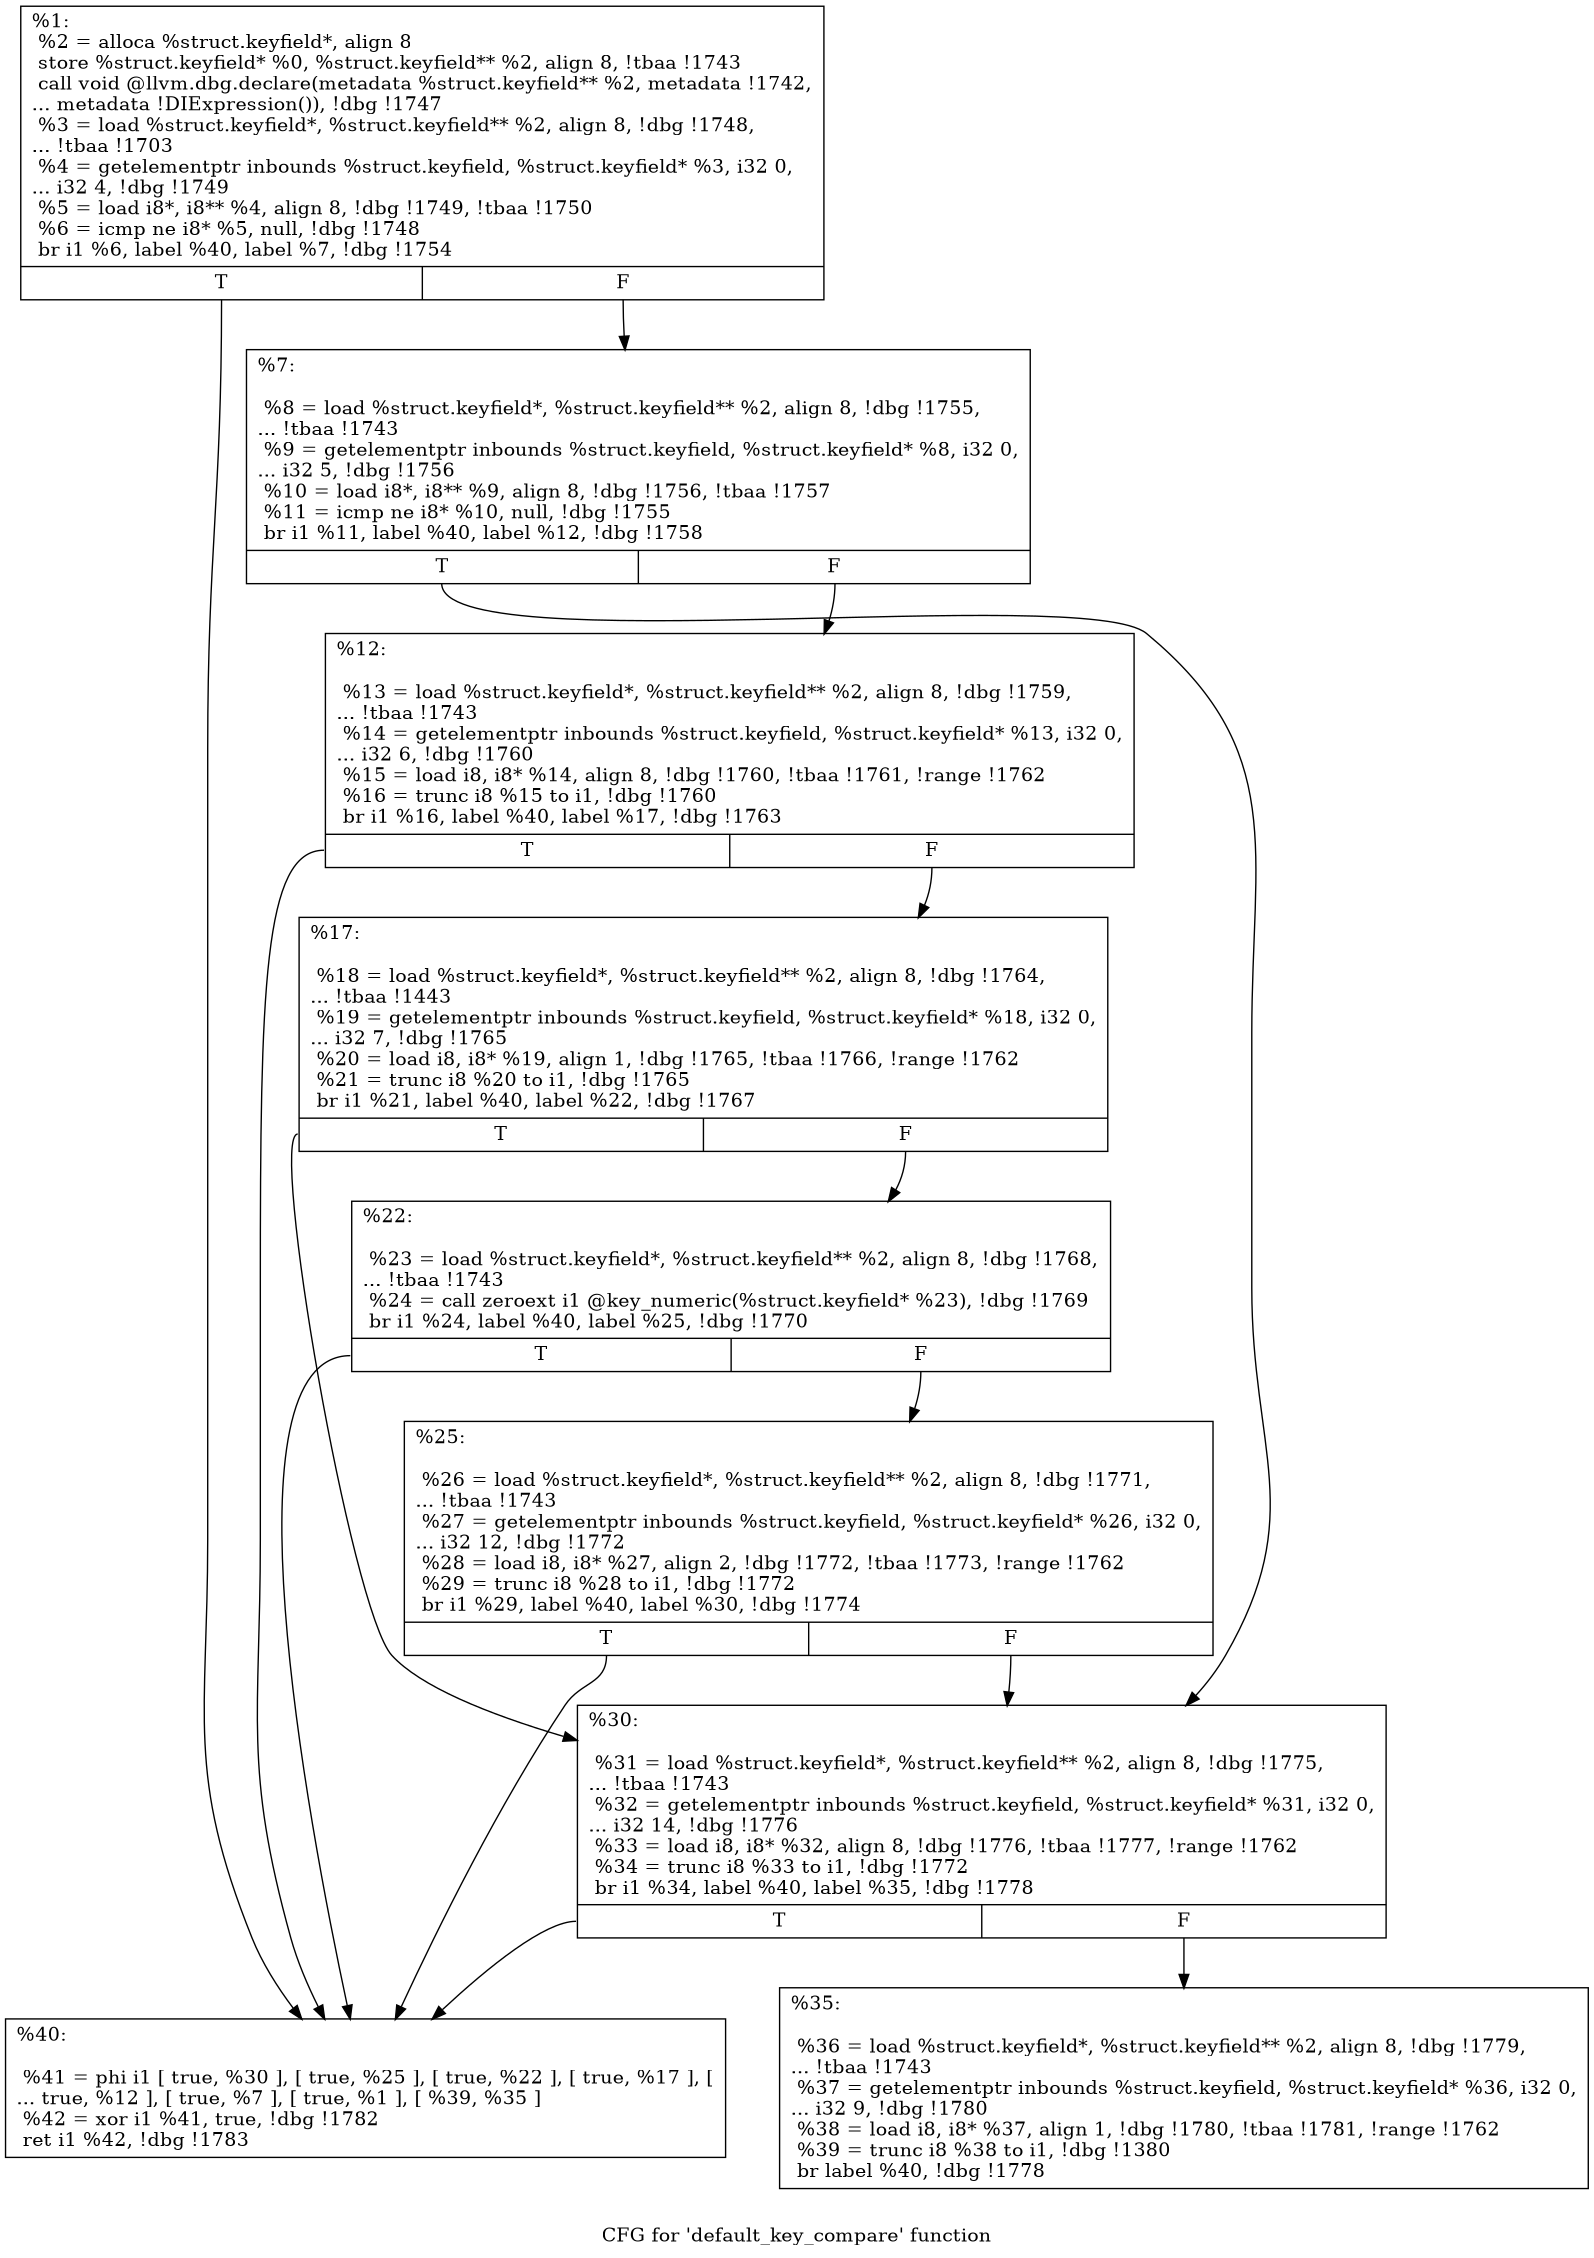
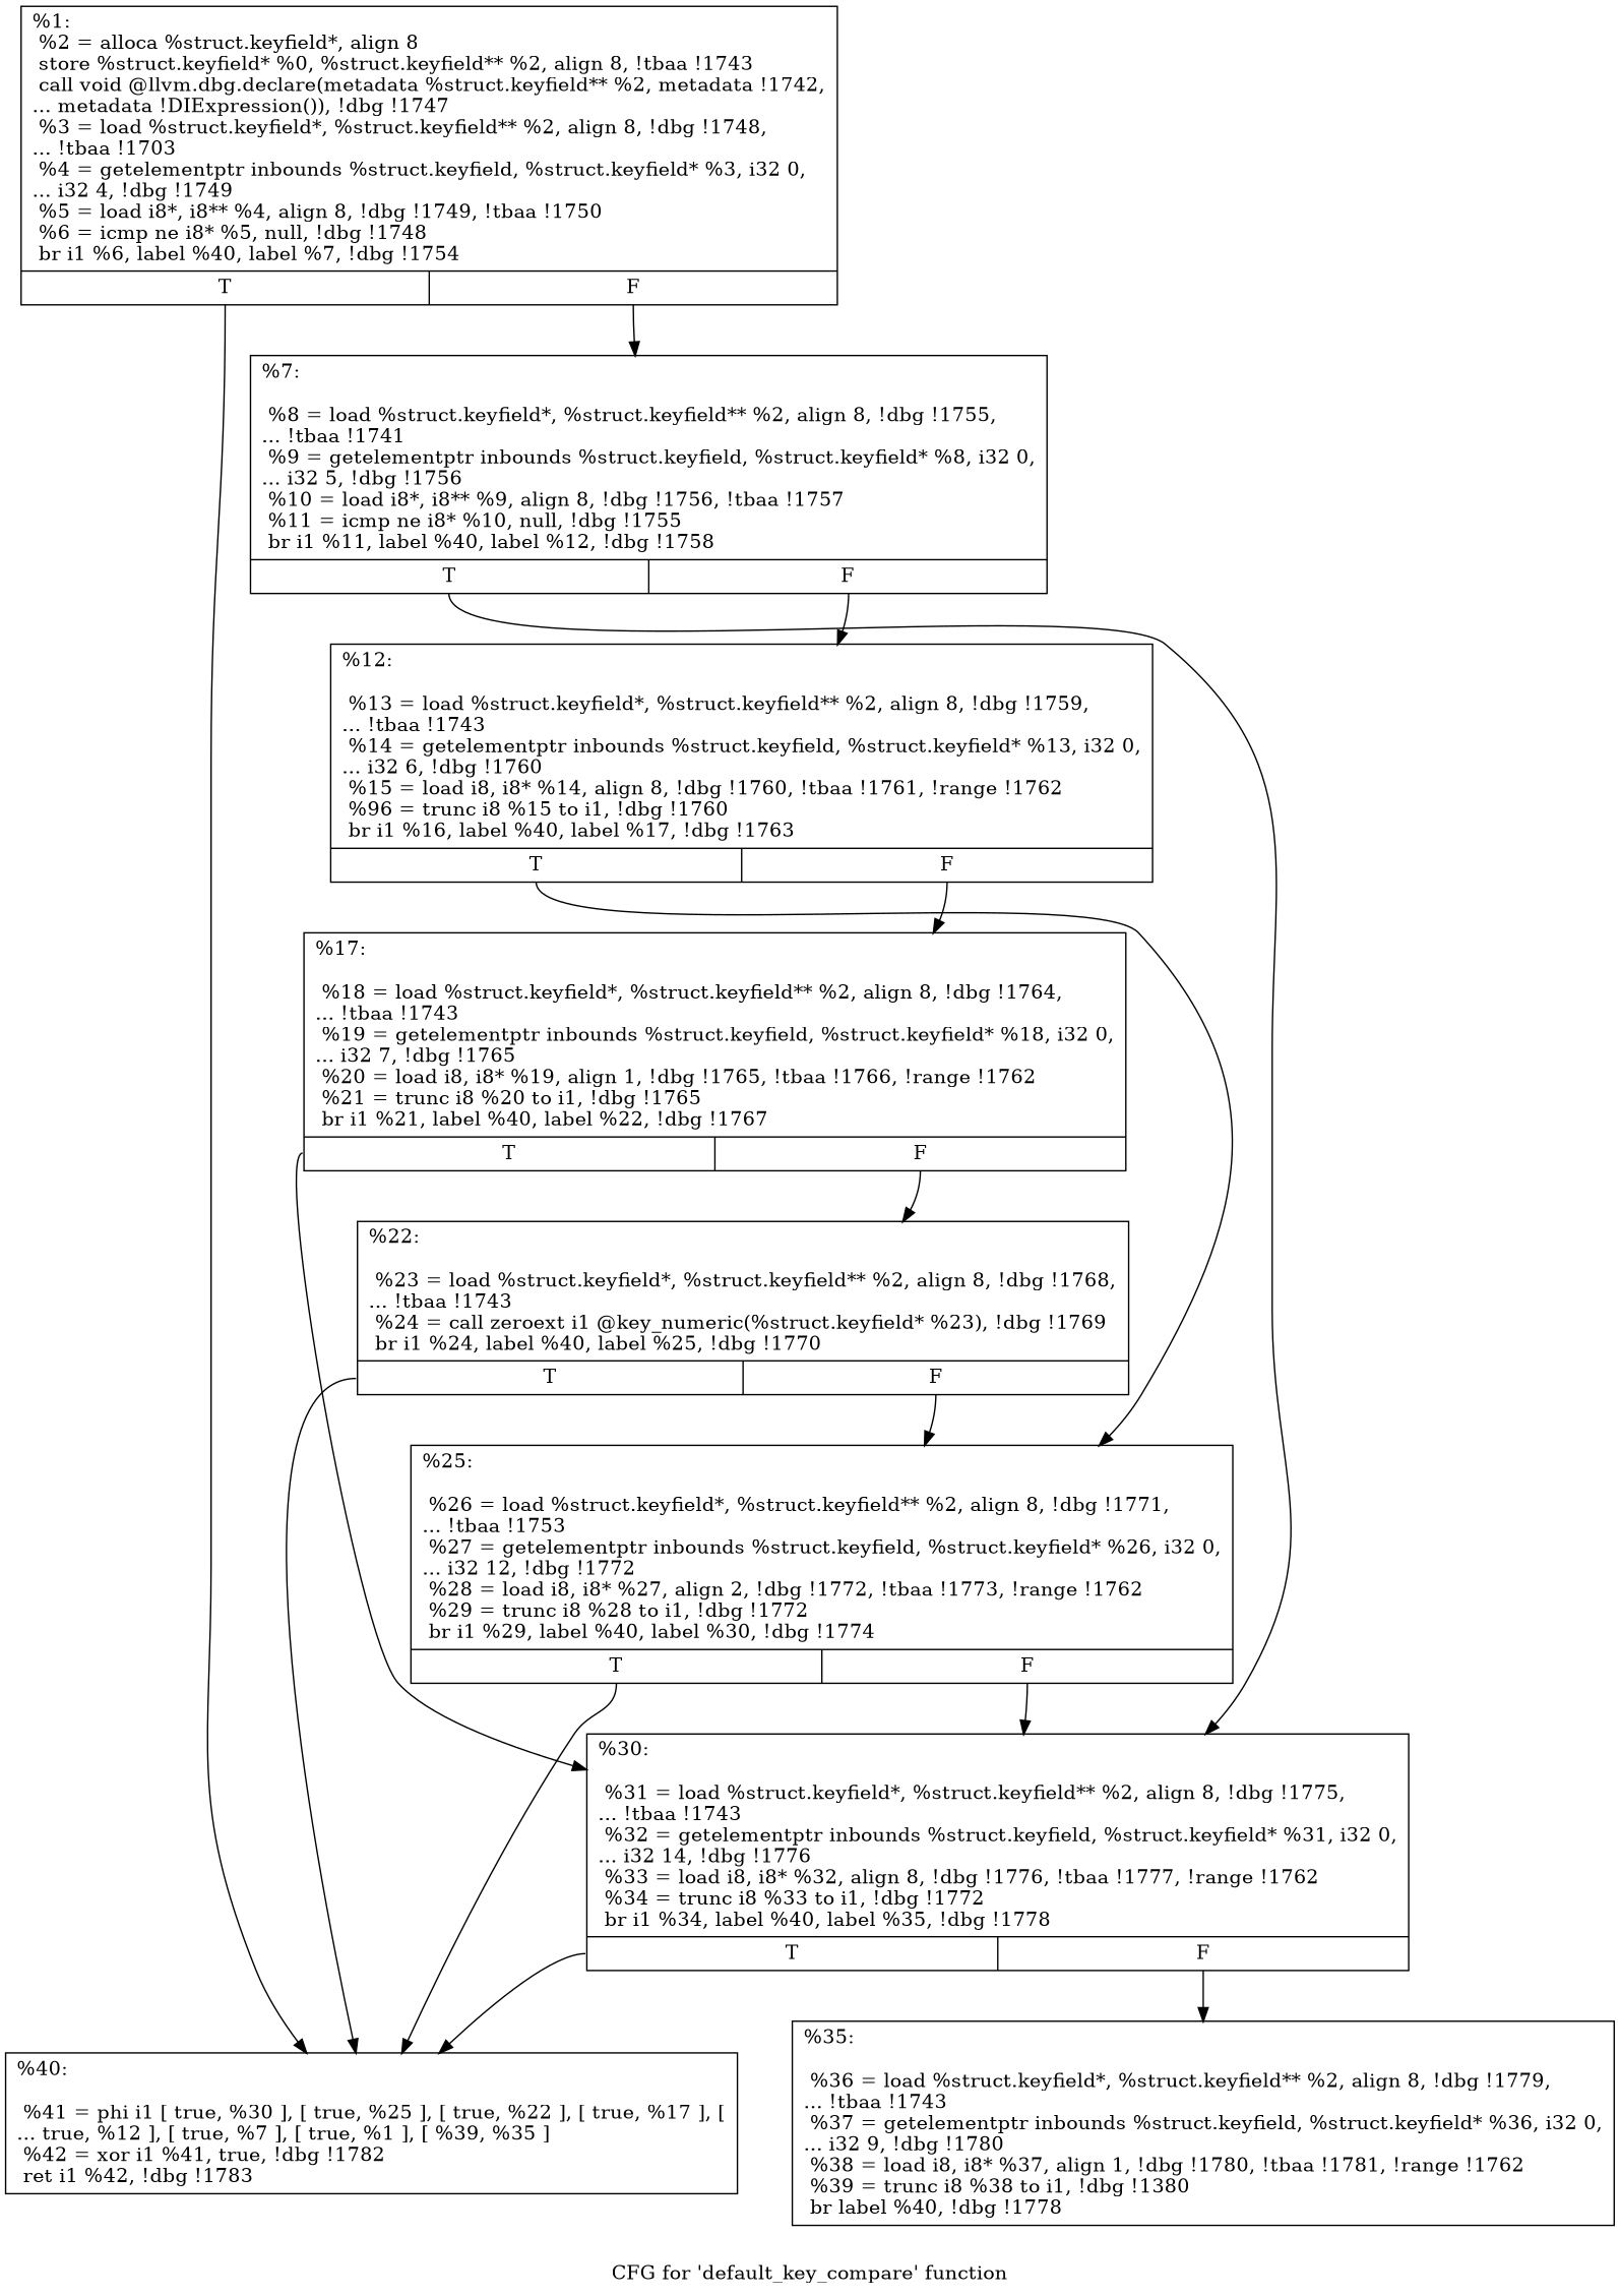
  digraph {
    label="CFG for 'default_key_compare' function"
    node [shape=record]
    edge [tailport=s0]
    n1 [label="{%1:\l  %2 = alloca %struct.keyfield*, align 8\l  store %struct.keyfield* %0, %struct.keyfield** %2, align 8, !tbaa !1743\l  call void @llvm.dbg.declare(metadata %struct.keyfield** %2, metadata !1742,\l... metadata !DIExpression()), !dbg !1747\l  %3 = load %struct.keyfield*, %struct.keyfield** %2, align 8, !dbg !1748,\l... !tbaa !1703\l  %4 = getelementptr inbounds %struct.keyfield, %struct.keyfield* %3, i32 0,\l... i32 4, !dbg !1749\l  %5 = load i8*, i8** %4, align 8, !dbg !1749, !tbaa !1750\l  %6 = icmp ne i8* %5, null, !dbg !1748\l  br i1 %6, label %40, label %7, !dbg !1754\l|{<s0>T|<s1>F}}"]
    n2 [label="{%40:\l\l  %41 = phi i1 [ true, %30 ], [ true, %25 ], [ true, %22 ], [ true, %17 ], [\l... true, %12 ], [ true, %7 ], [ true, %1 ], [ %39, %35 ]\l  %42 = xor i1 %41, true, !dbg !1782\l  ret i1 %42, !dbg !1783\l}"]
-   n3 [label="{%7:\l\l  %8 = load %struct.keyfield*, %struct.keyfield** %2, align 8, !dbg !1755,\l... !tbaa !1743\l  %9 = getelementptr inbounds %struct.keyfield, %struct.keyfield* %8, i32 0,\l... i32 5, !dbg !1756\l  %10 = load i8*, i8** %9, align 8, !dbg !1756, !tbaa !1757\l  %11 = icmp ne i8* %10, null, !dbg !1755\l  br i1 %11, label %40, label %12, !dbg !1758\l|{<s0>T|<s1>F}}"]
-   n4 [label="{%12:\l\l  %13 = load %struct.keyfield*, %struct.keyfield** %2, align 8, !dbg !1759,\l... !tbaa !1743\l  %14 = getelementptr inbounds %struct.keyfield, %struct.keyfield* %13, i32 0,\l... i32 6, !dbg !1760\l  %15 = load i8, i8* %14, align 8, !dbg !1760, !tbaa !1761, !range !1762\l  %16 = trunc i8 %15 to i1, !dbg !1760\l  br i1 %16, label %40, label %17, !dbg !1763\l|{<s0>T|<s1>F}}"]
+   n3 [label="{%7:\l\l  %8 = load %struct.keyfield*, %struct.keyfield** %2, align 8, !dbg !1755,\l... !tbaa !1741\l  %9 = getelementptr inbounds %struct.keyfield, %struct.keyfield* %8, i32 0,\l... i32 5, !dbg !1756\l  %10 = load i8*, i8** %9, align 8, !dbg !1756, !tbaa !1757\l  %11 = icmp ne i8* %10, null, !dbg !1755\l  br i1 %11, label %40, label %12, !dbg !1758\l|{<s0>T|<s1>F}}"]
+   n4 [label="{%12:\l\l  %13 = load %struct.keyfield*, %struct.keyfield** %2, align 8, !dbg !1759,\l... !tbaa !1743\l  %14 = getelementptr inbounds %struct.keyfield, %struct.keyfield* %13, i32 0,\l... i32 6, !dbg !1760\l  %15 = load i8, i8* %14, align 8, !dbg !1760, !tbaa !1761, !range !1762\l  %96 = trunc i8 %15 to i1, !dbg !1760\l  br i1 %16, label %40, label %17, !dbg !1763\l|{<s0>T|<s1>F}}"]
    n5 [label="{%30:\l\l  %31 = load %struct.keyfield*, %struct.keyfield** %2, align 8, !dbg !1775,\l... !tbaa !1743\l  %32 = getelementptr inbounds %struct.keyfield, %struct.keyfield* %31, i32 0,\l... i32 14, !dbg !1776\l  %33 = load i8, i8* %32, align 8, !dbg !1776, !tbaa !1777, !range !1762\l  %34 = trunc i8 %33 to i1, !dbg !1772\l  br i1 %34, label %40, label %35, !dbg !1778\l|{<s0>T|<s1>F}}"]
-   n6 [label="{%17:\l\l  %18 = load %struct.keyfield*, %struct.keyfield** %2, align 8, !dbg !1764,\l... !tbaa !1443\l  %19 = getelementptr inbounds %struct.keyfield, %struct.keyfield* %18, i32 0,\l... i32 7, !dbg !1765\l  %20 = load i8, i8* %19, align 1, !dbg !1765, !tbaa !1766, !range !1762\l  %21 = trunc i8 %20 to i1, !dbg !1765\l  br i1 %21, label %40, label %22, !dbg !1767\l|{<s0>T|<s1>F}}"]
+   n6 [label="{%17:\l\l  %18 = load %struct.keyfield*, %struct.keyfield** %2, align 8, !dbg !1764,\l... !tbaa !1743\l  %19 = getelementptr inbounds %struct.keyfield, %struct.keyfield* %18, i32 0,\l... i32 7, !dbg !1765\l  %20 = load i8, i8* %19, align 1, !dbg !1765, !tbaa !1766, !range !1762\l  %21 = trunc i8 %20 to i1, !dbg !1765\l  br i1 %21, label %40, label %22, !dbg !1767\l|{<s0>T|<s1>F}}"]
    n7 [label="{%22:\l\l  %23 = load %struct.keyfield*, %struct.keyfield** %2, align 8, !dbg !1768,\l... !tbaa !1743\l  %24 = call zeroext i1 @key_numeric(%struct.keyfield* %23), !dbg !1769\l  br i1 %24, label %40, label %25, !dbg !1770\l|{<s0>T|<s1>F}}"]
-   n8 [label="{%25:\l\l  %26 = load %struct.keyfield*, %struct.keyfield** %2, align 8, !dbg !1771,\l... !tbaa !1743\l  %27 = getelementptr inbounds %struct.keyfield, %struct.keyfield* %26, i32 0,\l... i32 12, !dbg !1772\l  %28 = load i8, i8* %27, align 2, !dbg !1772, !tbaa !1773, !range !1762\l  %29 = trunc i8 %28 to i1, !dbg !1772\l  br i1 %29, label %40, label %30, !dbg !1774\l|{<s0>T|<s1>F}}"]
+   n8 [label="{%25:\l\l  %26 = load %struct.keyfield*, %struct.keyfield** %2, align 8, !dbg !1771,\l... !tbaa !1753\l  %27 = getelementptr inbounds %struct.keyfield, %struct.keyfield* %26, i32 0,\l... i32 12, !dbg !1772\l  %28 = load i8, i8* %27, align 2, !dbg !1772, !tbaa !1773, !range !1762\l  %29 = trunc i8 %28 to i1, !dbg !1772\l  br i1 %29, label %40, label %30, !dbg !1774\l|{<s0>T|<s1>F}}"]
    n9 [label="{%35:\l\l  %36 = load %struct.keyfield*, %struct.keyfield** %2, align 8, !dbg !1779,\l... !tbaa !1743\l  %37 = getelementptr inbounds %struct.keyfield, %struct.keyfield* %36, i32 0,\l... i32 9, !dbg !1780\l  %38 = load i8, i8* %37, align 1, !dbg !1780, !tbaa !1781, !range !1762\l  %39 = trunc i8 %38 to i1, !dbg !1380\l  br label %40, !dbg !1778\l}"]
    n1 -> n2
    n1 -> n3 [tailport=s1]
    n3 -> n4 [tailport=s1]
    n3 -> n5
-   n4 -> n2
+   n4 -> n8
    n4 -> n6 [tailport=s1]
    n5 -> n2
    n5 -> n9 [tailport=s1]
    n6 -> n5
    n6 -> n7 [tailport=s1]
    n7 -> n2
    n7 -> n8 [tailport=s1]
    n8 -> n2
    n8 -> n5 [tailport=s1]
  }
